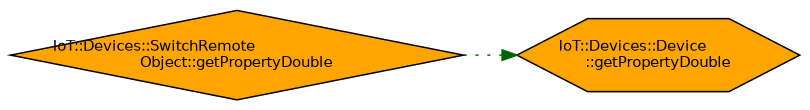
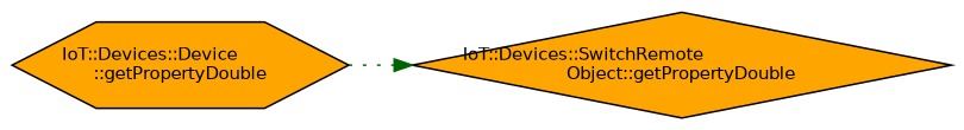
  digraph {
    rankdir=LR
    node [color=black fillcolor=orange fontname=Helvetica fontsize=10 style=filled]
    n1 [fontcolor=black height=0.2 label="IoT::Devices::SwitchRemote\lObject::getPropertyDouble" shape=diamond width=0.4]
    n2 [height=0.2 label="IoT::Devices::Device\l::getPropertyDouble" shape=hexagon width=0.4]
-   n1 -> n2 [color=darkgreen fontname=Helvetica fontsize=10 labelfontname=Helvetica labelfontsize=10 style=dotted]
+   n2 -> n1 [color=darkgreen fontname=Helvetica fontsize=10 labelfontname=Helvetica labelfontsize=10 style=dotted]
  }
